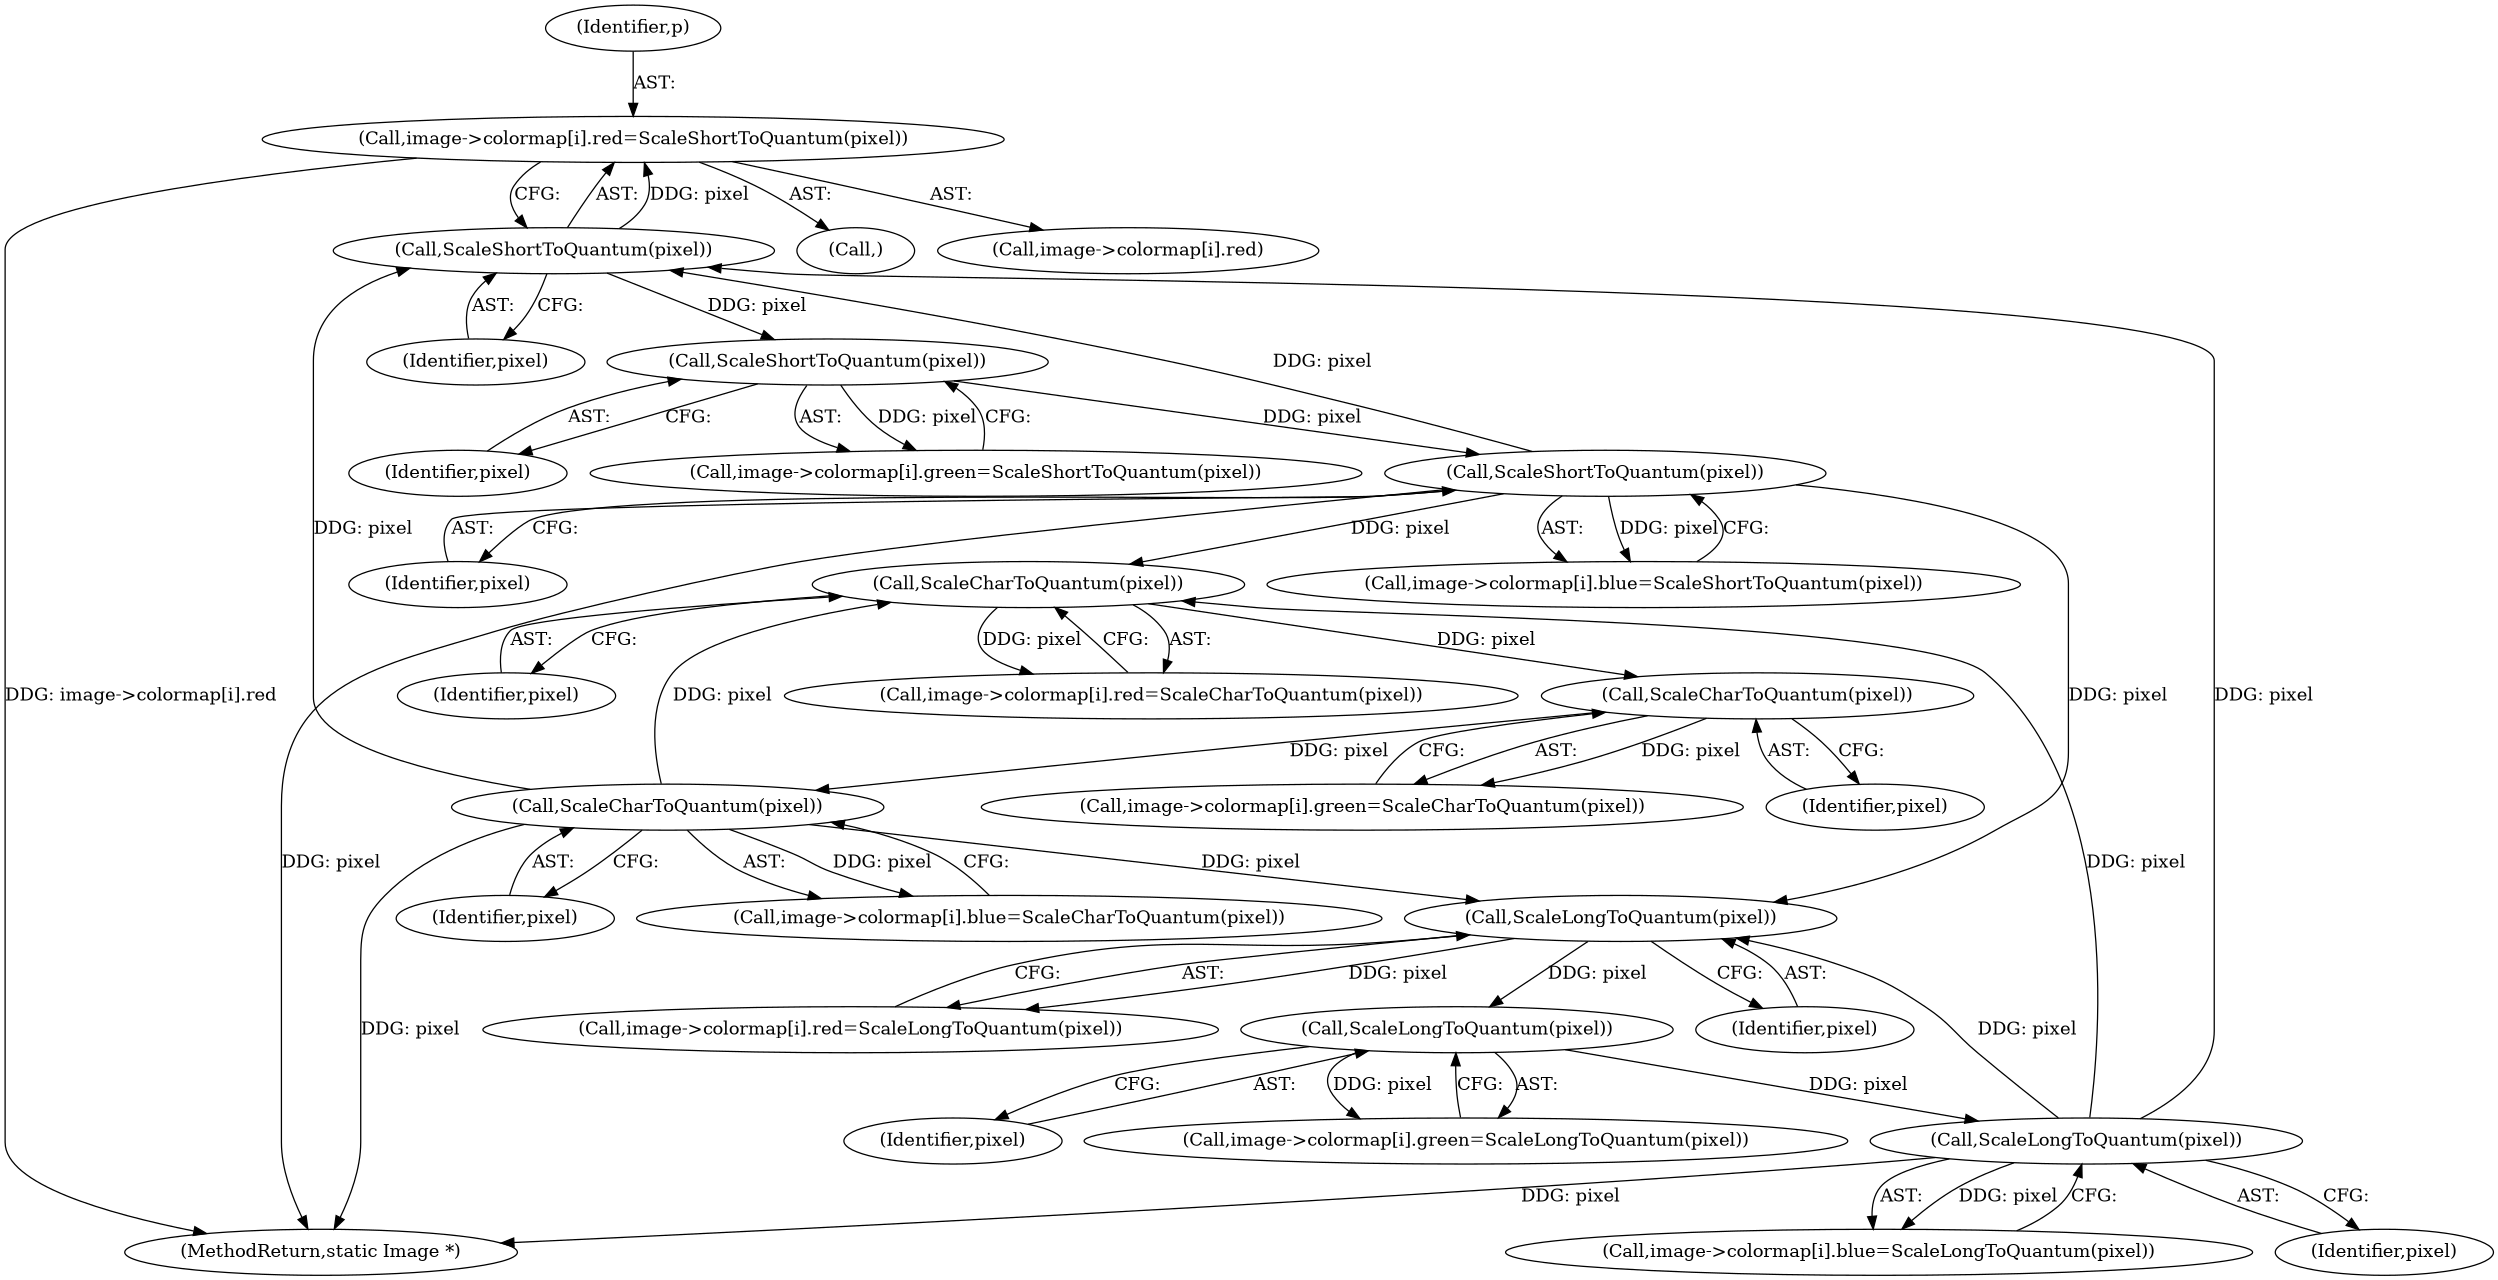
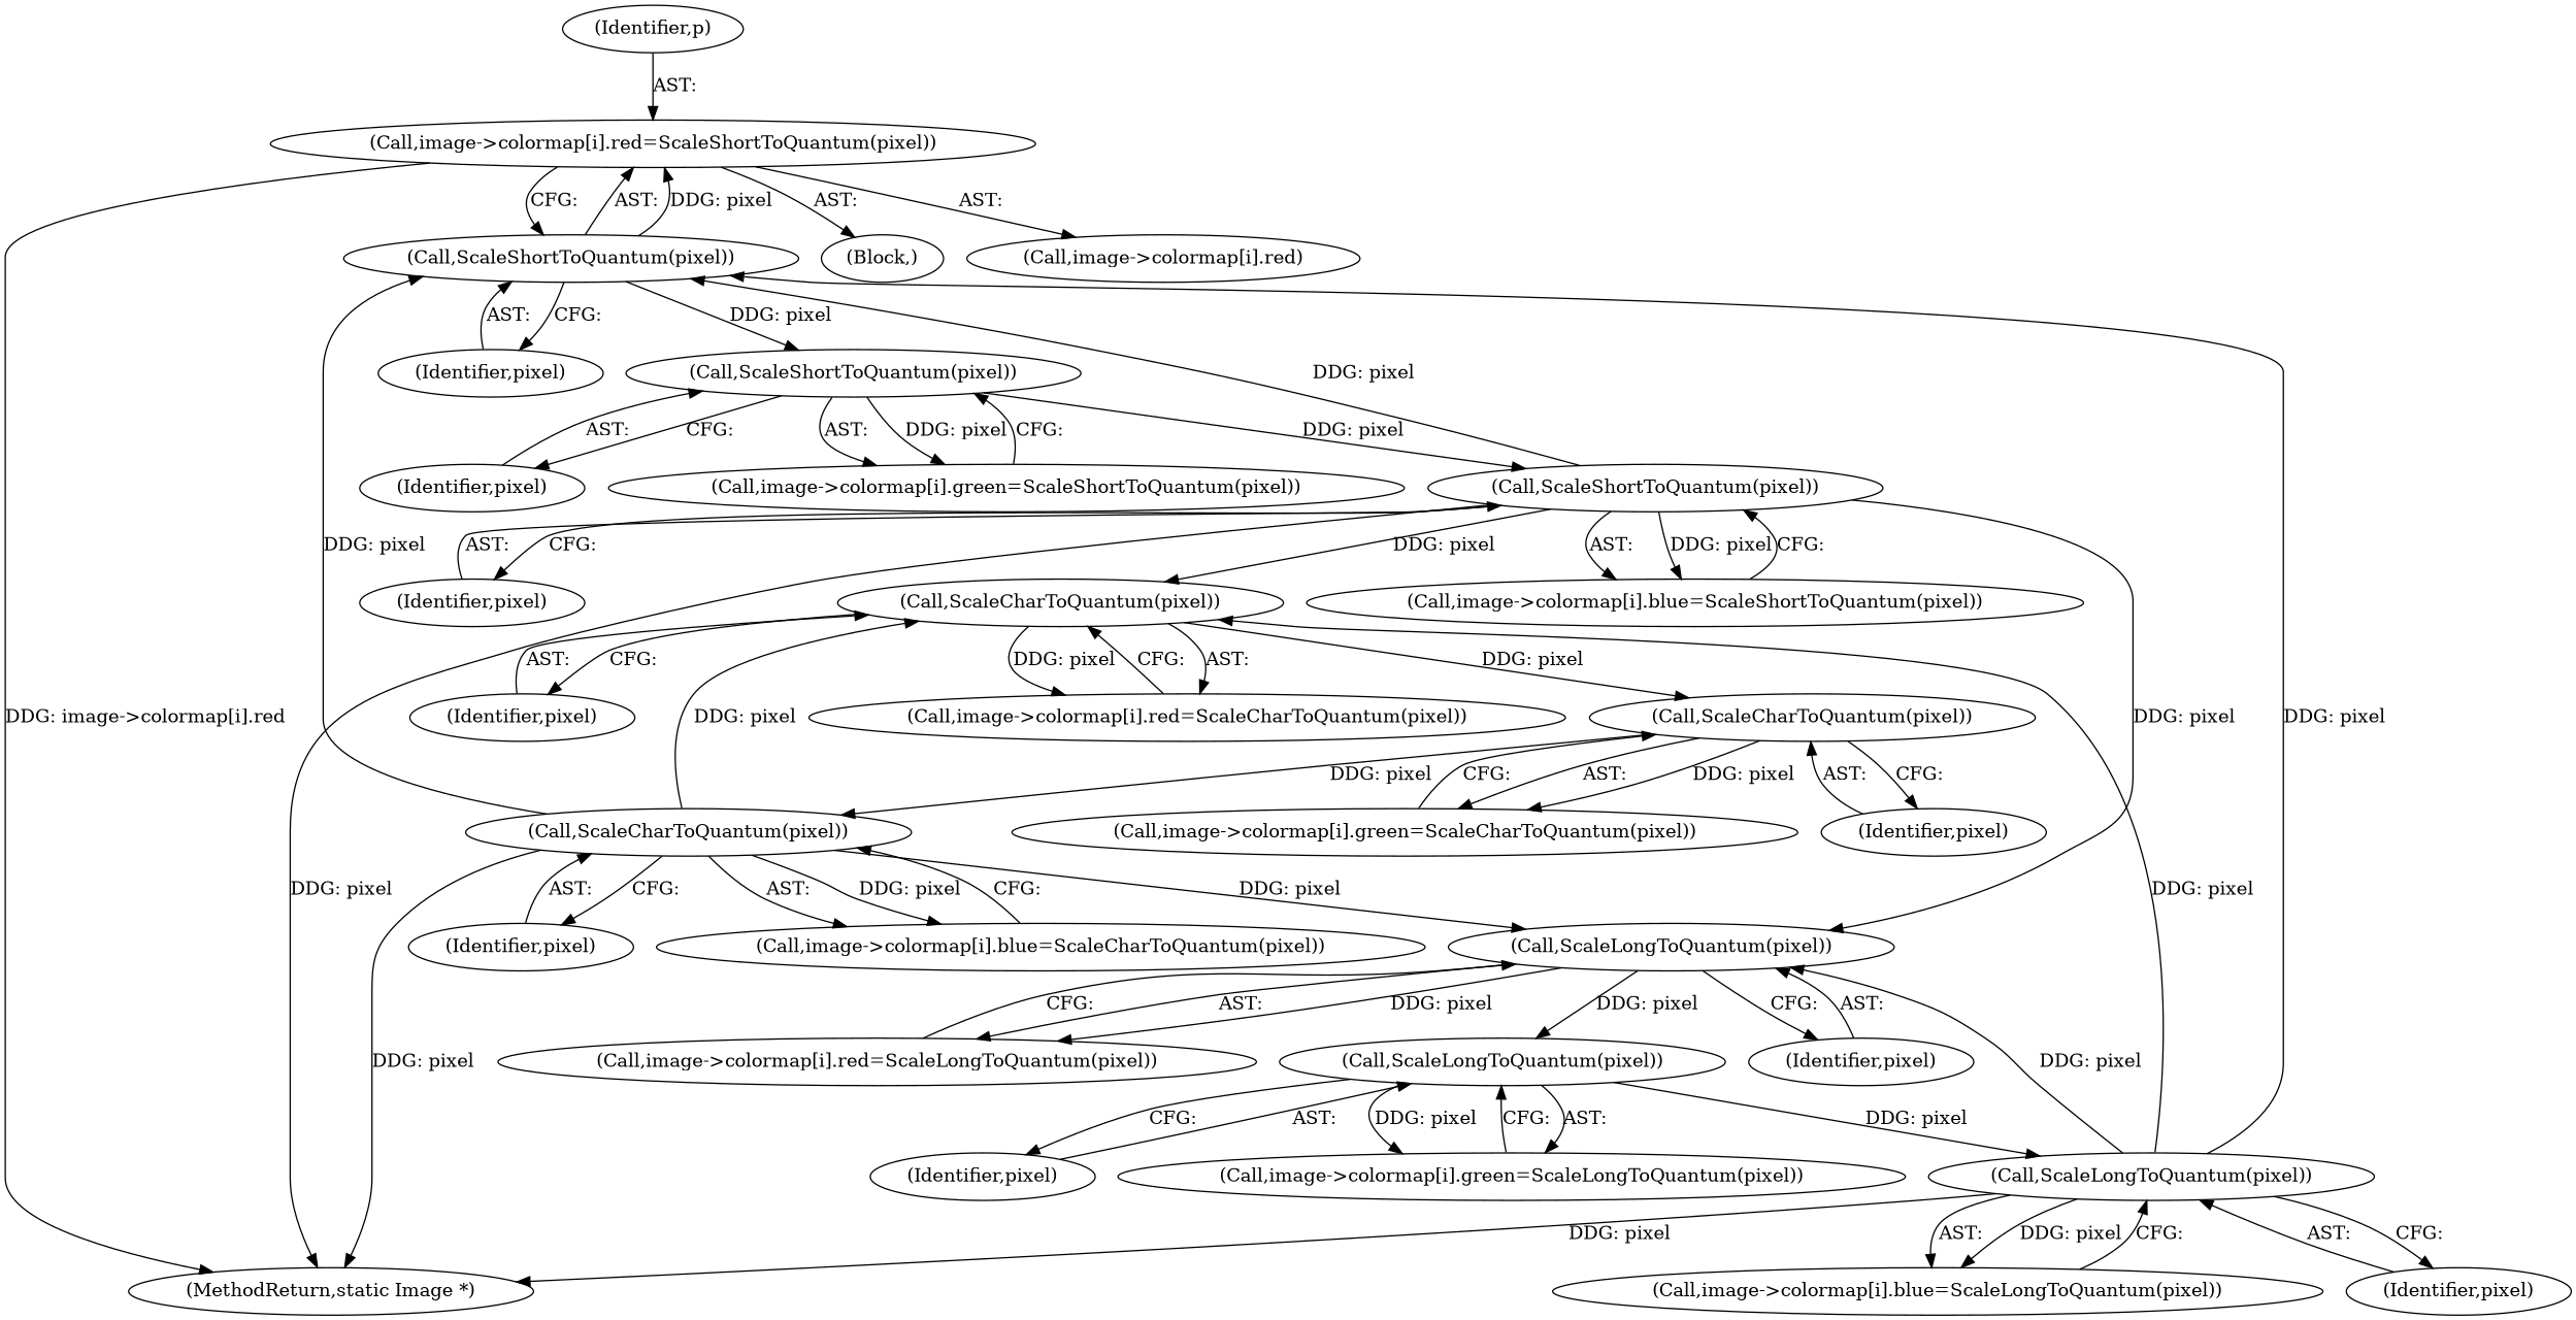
  digraph {
    n1 [label="(Call,image->colormap[i].red=ScaleShortToQuantum(pixel))"]
    n2 [label="(Call,ScaleShortToQuantum(pixel))"]
-   n3 [label="(Call,)"]
+   n3 [label="(Block,)"]
    n4 [label="(MethodReturn,static Image *)"]
    n5 [label="(Call,image->colormap[i].red)"]
    n6 [label="(Call,ScaleShortToQuantum(pixel))"]
    n7 [label="(Identifier,pixel)"]
    n8 [label="(Call,ScaleShortToQuantum(pixel))"]
    n9 [label="(Call,image->colormap[i].green=ScaleShortToQuantum(pixel))"]
    n10 [label="(Identifier,pixel)"]
    n11 [label="(Call,ScaleCharToQuantum(pixel))"]
    n12 [label="(Call,ScaleLongToQuantum(pixel))"]
    n13 [label="(Identifier,pixel)"]
    n14 [label="(Call,image->colormap[i].blue=ScaleShortToQuantum(pixel))"]
    n15 [label="(Call,ScaleCharToQuantum(pixel))"]
    n16 [label="(Call,image->colormap[i].red=ScaleCharToQuantum(pixel))"]
    n17 [label="(Identifier,pixel)"]
    n18 [label="(Call,ScaleLongToQuantum(pixel))"]
    n19 [label="(Call,image->colormap[i].red=ScaleLongToQuantum(pixel))"]
    n20 [label="(Identifier,pixel)"]
    n21 [label="(Call,ScaleCharToQuantum(pixel))"]
    n22 [label="(Identifier,pixel)"]
    n23 [label="(Call,image->colormap[i].blue=ScaleCharToQuantum(pixel))"]
    n24 [label="(Identifier,pixel)"]
    n25 [label="(Call,image->colormap[i].green=ScaleCharToQuantum(pixel))"]
    n26 [label="(Call,ScaleLongToQuantum(pixel))"]
    n27 [label="(Call,image->colormap[i].blue=ScaleLongToQuantum(pixel))"]
    n28 [label="(Identifier,pixel)"]
    n29 [label="(Call,image->colormap[i].green=ScaleLongToQuantum(pixel))"]
    n30 [label="(Identifier,pixel)"]
    n31 [label="(Identifier,p)"]
    n1 -> n2 [label="CFG: "]
    n1 -> n3 [label="AST: "]
    n1 -> n4 [label="DDG: image->colormap[i].red"]
    n1 -> n5 [label="AST: "]
    n2 -> n1 [label="AST: "]
    n2 -> n1 [label="DDG: pixel"]
    n2 -> n6 [label="DDG: pixel"]
    n2 -> n7 [label="CFG: "]
    n6 -> n8 [label="DDG: pixel"]
    n6 -> n9 [label="AST: "]
    n6 -> n9 [label="DDG: pixel"]
    n6 -> n10 [label="CFG: "]
    n7 -> n2 [label="AST: "]
    n8 -> n2 [label="DDG: pixel"]
    n8 -> n4 [label="DDG: pixel"]
    n8 -> n11 [label="DDG: pixel"]
    n8 -> n12 [label="DDG: pixel"]
    n8 -> n13 [label="CFG: "]
    n8 -> n14 [label="AST: "]
    n8 -> n14 [label="DDG: pixel"]
    n9 -> n6 [label="CFG: "]
    n10 -> n6 [label="AST: "]
    n11 -> n15 [label="DDG: pixel"]
    n11 -> n16 [label="AST: "]
    n11 -> n16 [label="DDG: pixel"]
    n11 -> n17 [label="CFG: "]
    n12 -> n18 [label="DDG: pixel"]
    n12 -> n19 [label="AST: "]
    n12 -> n19 [label="DDG: pixel"]
    n12 -> n20 [label="CFG: "]
    n13 -> n8 [label="AST: "]
    n14 -> n8 [label="CFG: "]
    n15 -> n21 [label="DDG: pixel"]
    n15 -> n24 [label="CFG: "]
    n15 -> n25 [label="AST: "]
    n15 -> n25 [label="DDG: pixel"]
    n16 -> n11 [label="CFG: "]
    n17 -> n11 [label="AST: "]
    n18 -> n26 [label="DDG: pixel"]
    n18 -> n29 [label="AST: "]
    n18 -> n29 [label="DDG: pixel"]
    n18 -> n30 [label="CFG: "]
    n19 -> n12 [label="CFG: "]
    n20 -> n12 [label="AST: "]
    n21 -> n2 [label="DDG: pixel"]
    n21 -> n4 [label="DDG: pixel"]
    n21 -> n11 [label="DDG: pixel"]
    n21 -> n12 [label="DDG: pixel"]
    n21 -> n22 [label="CFG: "]
    n21 -> n23 [label="AST: "]
    n21 -> n23 [label="DDG: pixel"]
    n22 -> n21 [label="AST: "]
    n23 -> n21 [label="CFG: "]
    n24 -> n15 [label="AST: "]
    n25 -> n15 [label="CFG: "]
    n26 -> n2 [label="DDG: pixel"]
    n26 -> n4 [label="DDG: pixel"]
    n26 -> n11 [label="DDG: pixel"]
    n26 -> n12 [label="DDG: pixel"]
    n26 -> n27 [label="AST: "]
    n26 -> n27 [label="DDG: pixel"]
    n26 -> n28 [label="CFG: "]
    n27 -> n26 [label="CFG: "]
    n28 -> n26 [label="AST: "]
    n29 -> n18 [label="CFG: "]
    n30 -> n18 [label="AST: "]
    n31 -> n1 [label="AST: "]
  }
